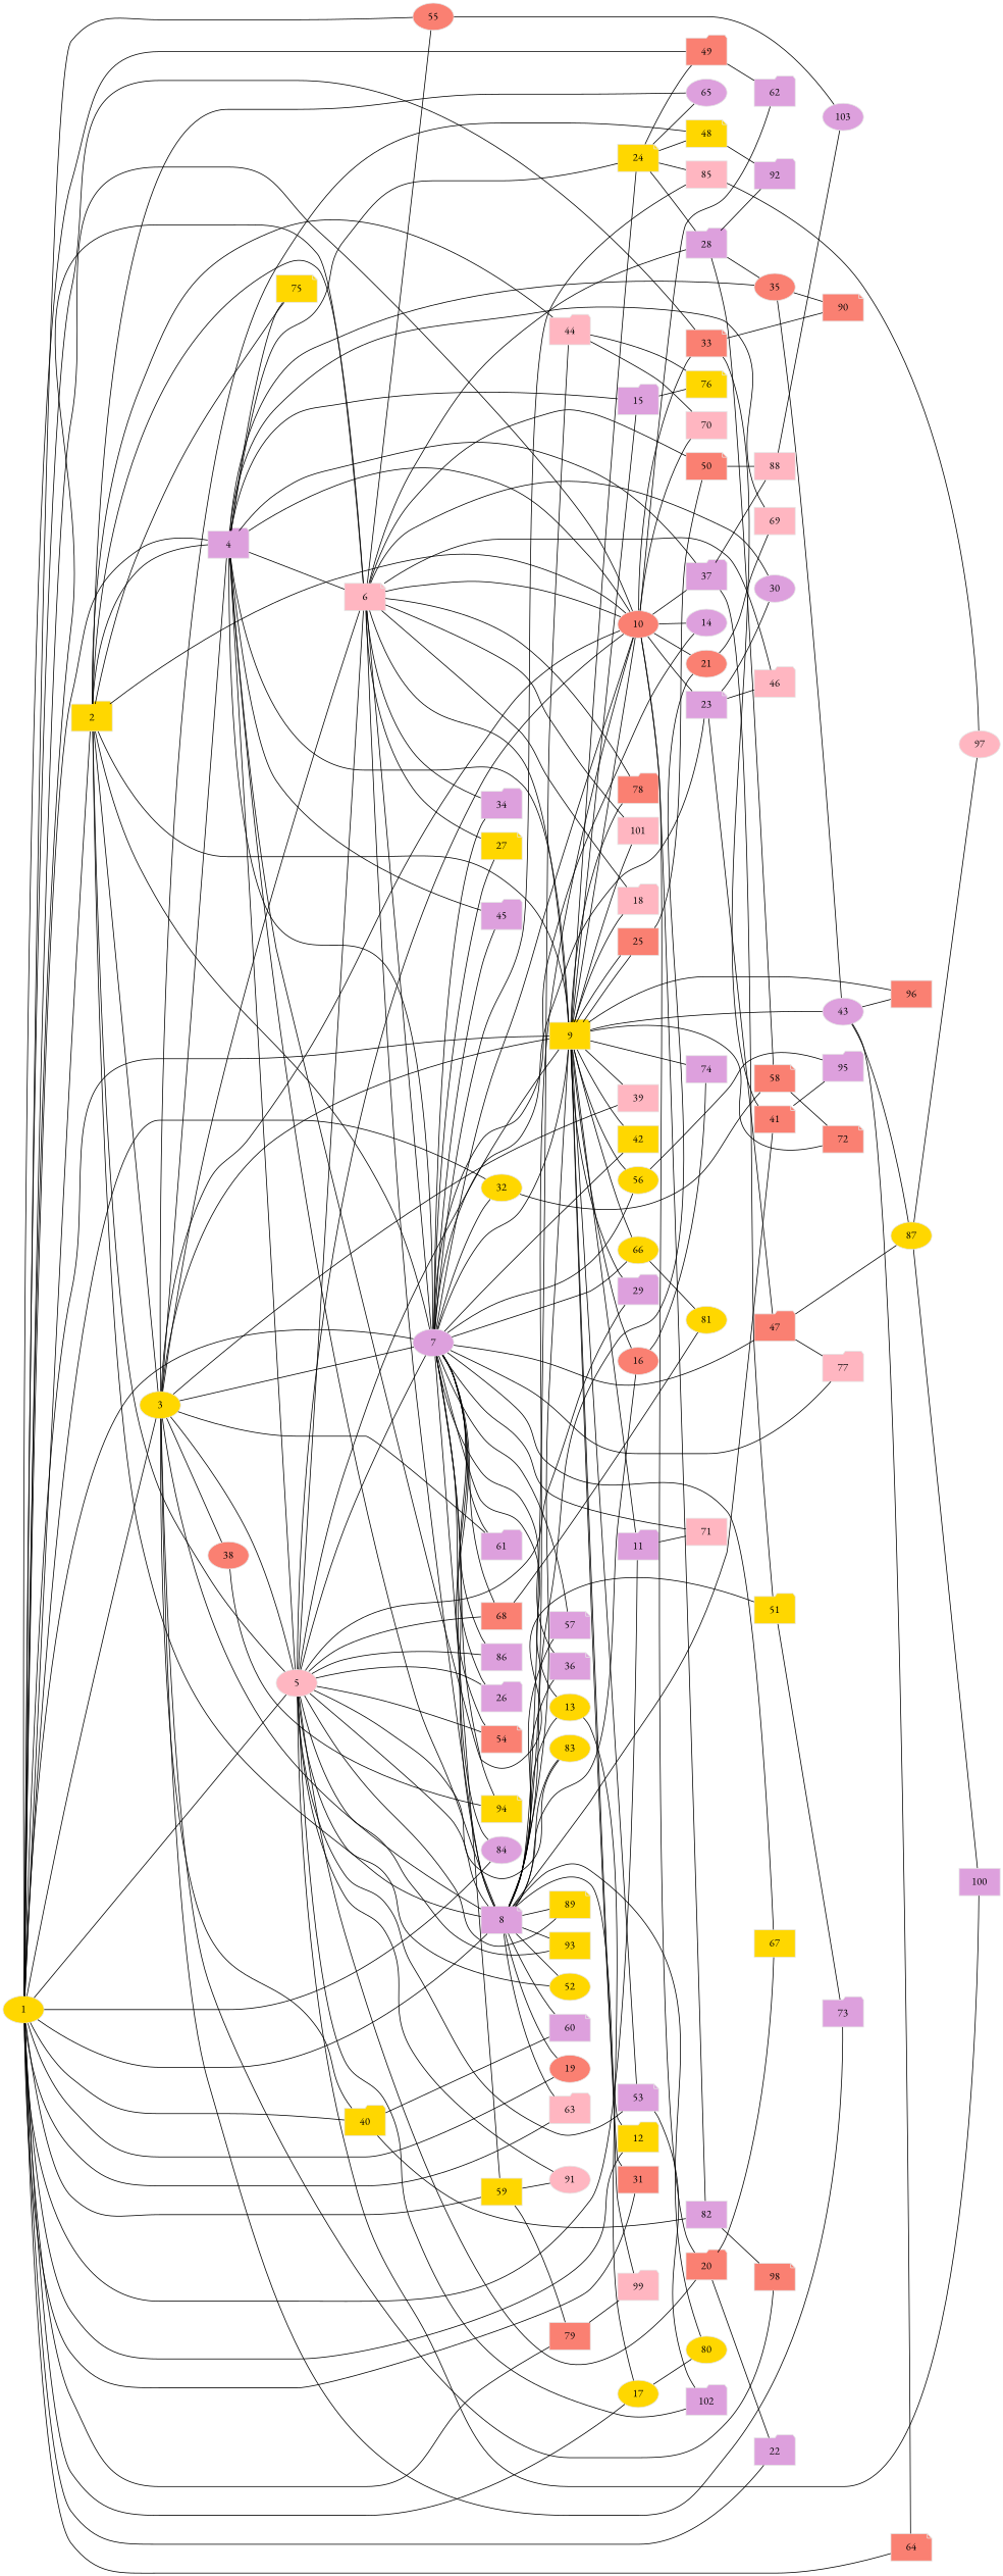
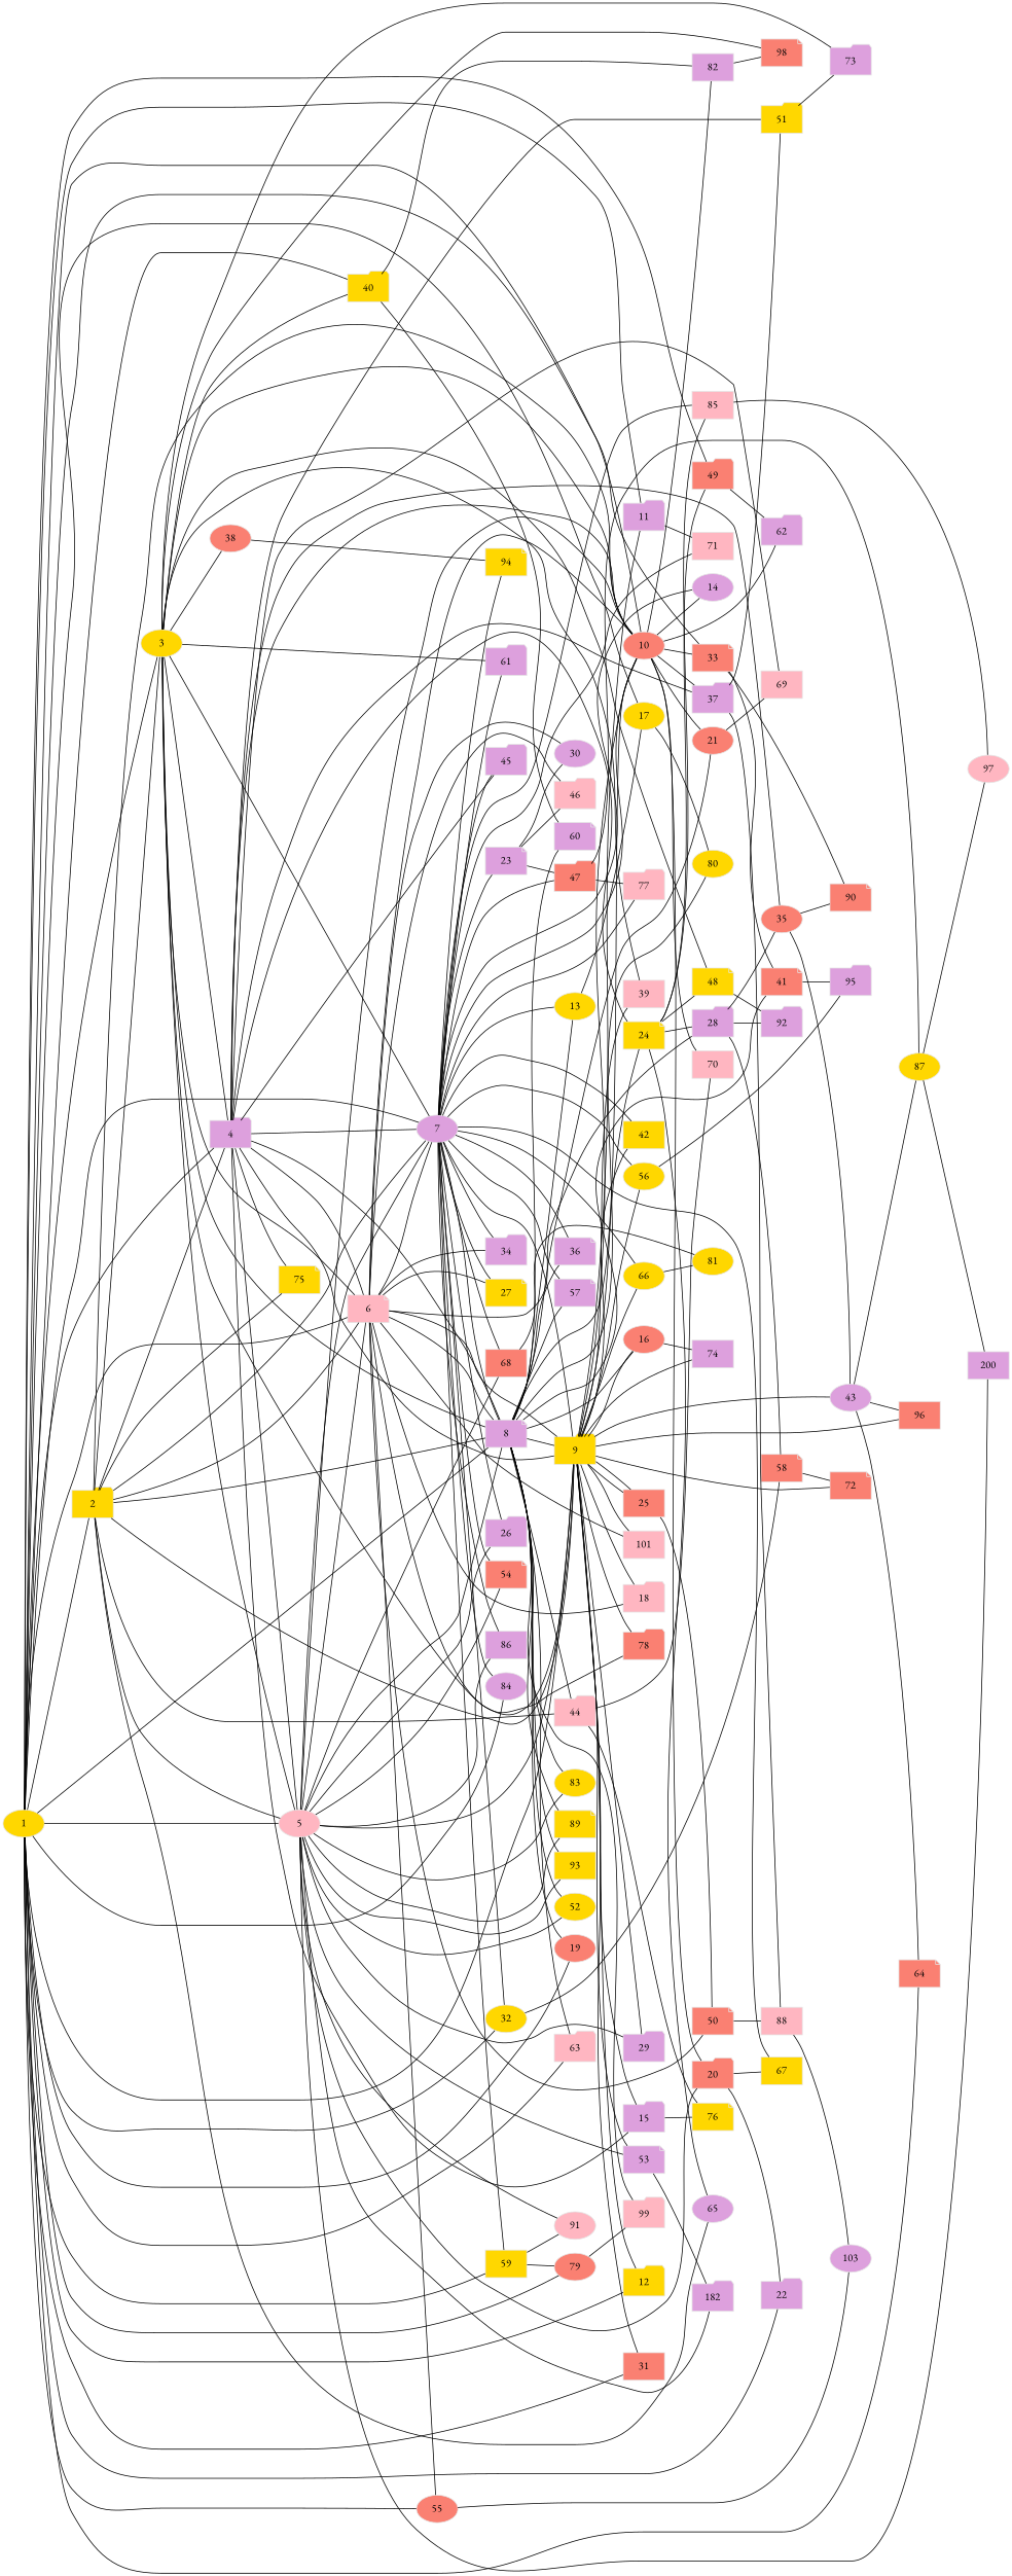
  graph {
    fontname="EB Garamond"
    rankdir=LR
    node [color=gray90 fillcolor=plum fontname="EB Garamond" shape=folder style=filled]
    edge [fontname="EB Garamond"]
    1 [fillcolor=gold shape=ellipse]
    2 [fillcolor=gold]
    3 [fillcolor=gold shape=ellipse]
    4
    5 [fillcolor=lightpink shape=ellipse]
    6 [fillcolor=lightpink shape=note]
    7 [shape=ellipse]
    8 [shape=note]
    9 [fillcolor=gold]
    10 [fillcolor=salmon shape=ellipse]
    11
    12 [fillcolor=gold]
    17 [fillcolor=gold shape=ellipse]
    19 [fillcolor=salmon shape=ellipse]
    22
    31 [fillcolor=salmon shape=box]
    32 [fillcolor=gold shape=ellipse]
    33 [fillcolor=salmon shape=note]
    40 [fillcolor=gold]
    49 [fillcolor=salmon]
    55 [fillcolor=salmon shape=ellipse]
    59 [fillcolor=gold shape=box]
    63 [fillcolor=lightpink]
    64 [fillcolor=salmon shape=note]
-   79 [fillcolor=salmon shape=box]
+   79 [fillcolor=salmon shape=ellipse]
    84 [shape=ellipse]
    44 [fillcolor=lightpink]
    65 [shape=ellipse]
    75 [fillcolor=gold shape=note]
    38 [fillcolor=salmon shape=ellipse]
    39 [fillcolor=lightpink shape=box]
    48 [fillcolor=gold shape=note]
    61
    73
    98 [fillcolor=salmon shape=note]
    15
    24 [fillcolor=gold shape=note]
    35 [fillcolor=salmon shape=ellipse]
    37
    45
    51 [fillcolor=gold]
    69 [fillcolor=lightpink shape=box]
    20 [fillcolor=salmon]
    26
    29
    52 [fillcolor=gold shape=ellipse]
    53 [shape=note]
    54 [fillcolor=salmon shape=note]
    68 [fillcolor=salmon shape=box]
    83 [fillcolor=gold shape=ellipse]
    86 [shape=box]
    89 [fillcolor=gold shape=note]
    91 [fillcolor=lightpink shape=ellipse]
    93 [fillcolor=gold shape=box]
-   100 [shape=box]
-   102
+   100 [shape=box label=200]
+   102 [label=182]
    18 [fillcolor=lightpink]
    27 [fillcolor=gold shape=note]
    28
    30 [shape=ellipse]
    34
    46 [fillcolor=lightpink]
    50 [fillcolor=salmon shape=note]
    78 [fillcolor=salmon]
    101 [fillcolor=lightpink shape=box]
    13 [fillcolor=gold shape=ellipse]
    14 [shape=ellipse]
    23 [shape=note]
    36 [shape=note]
    42 [fillcolor=gold shape=box]
    47 [fillcolor=salmon]
    56 [fillcolor=gold shape=ellipse]
    57 [shape=note]
    66 [fillcolor=gold shape=ellipse]
    67 [fillcolor=gold shape=box]
    71 [fillcolor=lightpink shape=box]
    77 [fillcolor=lightpink]
    85 [fillcolor=lightpink shape=box]
    94 [fillcolor=gold shape=note]
    16 [fillcolor=salmon shape=ellipse]
    21 [fillcolor=salmon shape=ellipse]
    41 [fillcolor=salmon shape=note]
    60 [shape=note]
    80 [fillcolor=gold shape=ellipse]
    99 [fillcolor=lightpink]
    25 [fillcolor=salmon shape=box]
    43 [shape=ellipse]
    72 [fillcolor=salmon shape=note]
    74 [shape=box]
    96 [fillcolor=salmon shape=box]
    62
    70 [fillcolor=lightpink shape=box]
    82 [shape=box]
    58 [fillcolor=salmon shape=note]
    90 [fillcolor=salmon shape=note]
    103 [shape=ellipse]
    76 [fillcolor=gold shape=note]
    92
    88 [fillcolor=lightpink shape=box]
    81 [fillcolor=gold shape=ellipse]
    87 [fillcolor=gold shape=ellipse]
    95
    97 [fillcolor=lightpink shape=ellipse]
    1 -- 2
    1 -- 3
    1 -- 4
    1 -- 5
    1 -- 6
    1 -- 7
    1 -- 8
    1 -- 9
    1 -- 10
    1 -- 11
    1 -- 12
    1 -- 17
    1 -- 19
    1 -- 22
    1 -- 31
    1 -- 32
    1 -- 33
    1 -- 40
    1 -- 49
    1 -- 55
    1 -- 59
    1 -- 63
    1 -- 64
    1 -- 79
    1 -- 84
    2 -- 3
    2 -- 4
    2 -- 5
    2 -- 6
    2 -- 7
    2 -- 8
    2 -- 9
    2 -- 10
    2 -- 44
    2 -- 65
    2 -- 75
    3 -- 4
    3 -- 5
    3 -- 6
    3 -- 7
    3 -- 8
    3 -- 9
    3 -- 10
    3 -- 40
    3 -- 38
    3 -- 39
    3 -- 48
    3 -- 61
    3 -- 73
    3 -- 98
    4 -- 5
    4 -- 6
    4 -- 7
    4 -- 8
    4 -- 9
    4 -- 10
    4 -- 75
    4 -- 15
    4 -- 24
    4 -- 35
    4 -- 37
    4 -- 45
    4 -- 51
    4 -- 69
    5 -- 6
    5 -- 7
    5 -- 8
    5 -- 9
    5 -- 10
    5 -- 20
    5 -- 26
    5 -- 29
    5 -- 52
    5 -- 53
    5 -- 54
    5 -- 68
    5 -- 83
    5 -- 86
    5 -- 89
    5 -- 91
    5 -- 93
    5 -- 100
    5 -- 102
    6 -- 7
    6 -- 8
    6 -- 9
    6 -- 10
    6 -- 55
    6 -- 18
    6 -- 27
    6 -- 28
    6 -- 30
    6 -- 34
    6 -- 46
    6 -- 50
    6 -- 78
    6 -- 101
    7 -- 8
    7 -- 9
    7 -- 10
    7 -- 32
    7 -- 59
    7 -- 84
    7 -- 61
    7 -- 45
    7 -- 26
    7 -- 54
    7 -- 68
    7 -- 86
    7 -- 27
    7 -- 34
    7 -- 13
    7 -- 14
    7 -- 23
    7 -- 36
    7 -- 42
    7 -- 47
    7 -- 56
    7 -- 57
    7 -- 66
    7 -- 67
    7 -- 71
    7 -- 77
    7 -- 85
    7 -- 94
    8 -- 9
    8 -- 10
    8 -- 19
    8 -- 63
    8 -- 44
    8 -- 52
    8 -- 83
    8 -- 89
    8 -- 93
    8 -- 13
    8 -- 36
    8 -- 57
    8 -- 16
    8 -- 21
    8 -- 41
    8 -- 60
    8 -- 80
    8 -- 99
    9 -- 10
    9 -- 11
    9 -- 12
    9 -- 31
    9 -- 39
    9 -- 15
    9 -- 24
    9 -- 29
    9 -- 53
    9 -- 18
    9 -- 78
    9 -- 101
    9 -- 42
    9 -- 56
    9 -- 66
    9 -- 16
    9 -- 25
    9 -- 25
    9 -- 43
    9 -- 72
    9 -- 74
    9 -- 96
    10 -- 33
    10 -- 37
    10 -- 20
    10 -- 14
-   10 -- 23
    10 -- 21
    10 -- 62
    10 -- 70
    10 -- 82
    11 -- 71
    17 -- 80
    32 -- 58
    33 -- 41
    33 -- 90
    40 -- 60
    40 -- 82
    49 -- 62
    55 -- 103
    59 -- 79
    59 -- 91
    79 -- 99
    44 -- 70
    44 -- 76
    38 -- 94
    48 -- 92
    15 -- 76
    24 -- 49
    24 -- 65
    24 -- 48
    24 -- 28
    24 -- 85
    35 -- 43
    35 -- 90
    37 -- 51
    37 -- 88
    51 -- 73
    20 -- 22
    20 -- 67
    53 -- 102
    68 -- 81
    28 -- 35
    28 -- 58
    28 -- 92
    50 -- 88
    13 -- 17
    23 -- 30
    23 -- 46
    23 -- 47
    47 -- 77
    47 -- 87
    56 -- 95
    66 -- 81
    85 -- 97
    16 -- 74
    21 -- 69
    41 -- 95
    25 -- 50
    43 -- 64
    43 -- 96
    43 -- 87
    82 -- 98
    58 -- 72
    88 -- 103
    87 -- 100
    87 -- 97
  }
